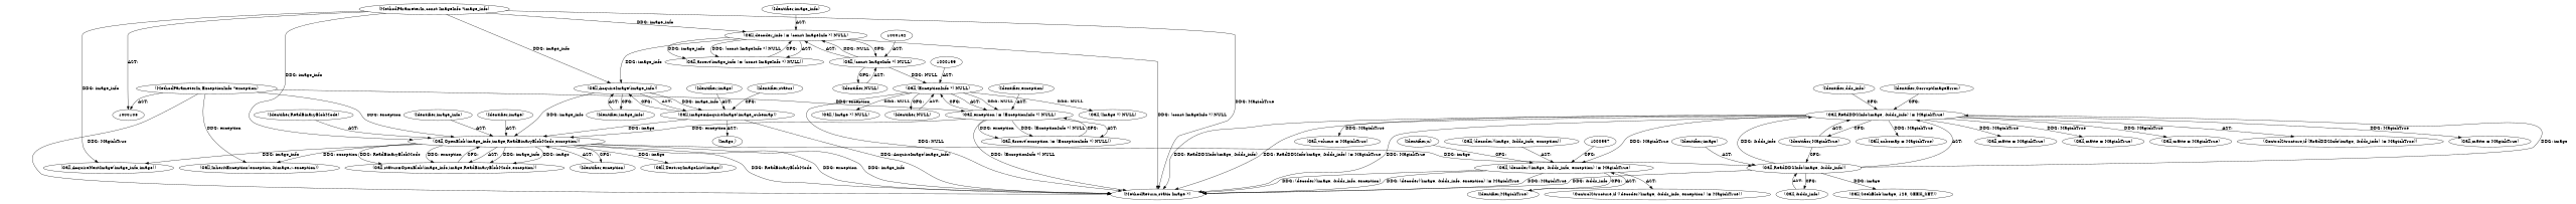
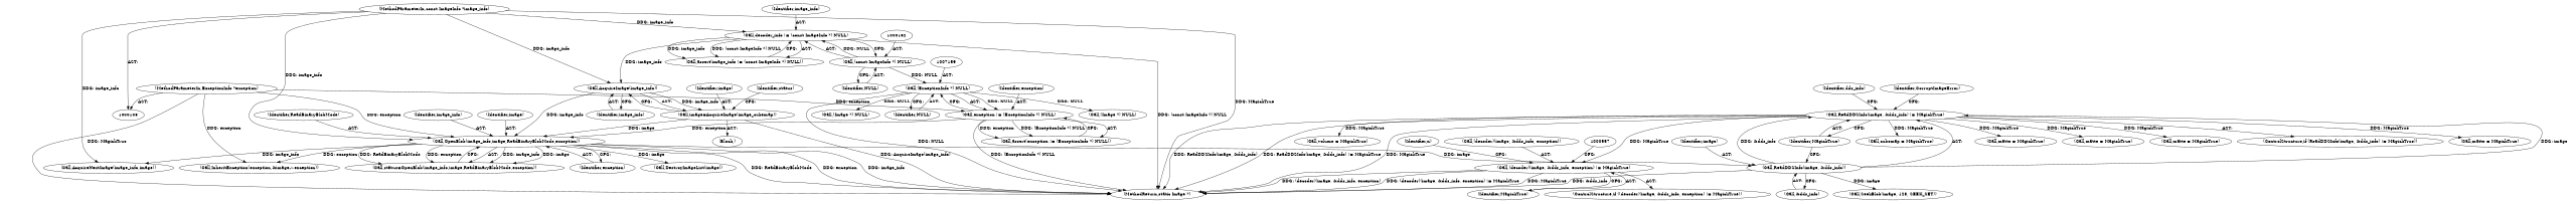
  digraph {
    fontname="DejaVu Serif"
    node [fontname="DejaVu Serif"]
    edge [fontname="DejaVu Serif"]
    n1 [label="(Call,(decoder)(image, &dds_info, exception) != MagickTrue)"]
    n2 [label="(ControlStructure,if ((decoder)(image, &dds_info, exception) != MagickTrue))"]
    n3 [label="(Identifier,MagickTrue)"]
    n4 [label="(MethodReturn,static Image *)"]
    n5 [label="(Call,ReadDDSInfo(image, &dds_info) != MagickTrue)"]
    n6 [label="(Call,volume = MagickTrue)"]
    n7 [label="(Call,cubemap = MagickTrue)"]
    n8 [label="(Call,matte = MagickTrue)"]
    n9 [label="(Call,matte = MagickTrue)"]
    n10 [label="(Call,matte = MagickTrue)"]
    n11 [label="(Identifier,MagickTrue)"]
    n12 [label="(ControlStructure,if (ReadDDSInfo(image, &dds_info) != MagickTrue))"]
    n13 [label="(Call,matte = MagickTrue)"]
    n14 [label="(Call,ReadDDSInfo(image, &dds_info))"]
    n15 [label="(Call,&dds_info)"]
    n16 [label="(Call,SeekBlob(image, 128, SEEK_SET))"]
    n17 [label="(Call,OpenBlob(image_info,image,ReadBinaryBlobMode,exception))"]
    n18 [label="(Call,DestroyImageList(image))"]
    n19 [label="(Call,AcquireNextImage(image_info,image))"]
    n20 [label="(Call,InheritException(exception,&image->exception))"]
    n21 [label="(Identifier,exception)"]
    n22 [label="(Call,status=OpenBlob(image_info,image,ReadBinaryBlobMode,exception))"]
    n23 [label="(Call,AcquireImage(image_info))"]
    n24 [label="(Call,image=AcquireImage(image_cubemap))"]
    n25 [label="(Identifier,image_info)"]
-   n26 [label="(Image,)"]
+   n26 [label="(Block,)"]
    n27 [label="(Call,decoder_info != (const ImageInfo *) NULL)"]
    n28 [label="(Call,(const ImageInfo *) NULL)"]
    n29 [label="(Call,assert(image_info != (const ImageInfo *) NULL))"]
    n30 [label="(Call,(ExceptionInfo *) NULL)"]
    n31 [label="(Identifier,NULL)"]
    n32 [label="(MethodParameterIn,const ImageInfo *image_info)"]
    1000108
    n34 [label="(Call,exception != (ExceptionInfo *) NULL)"]
    n35 [label="(Identifier,NULL)"]
    n36 [label="(Call,(Image *) NULL)"]
    n37 [label="(Call,(Image *) NULL)"]
    n38 [label="(Call,assert(exception != (ExceptionInfo *) NULL))"]
    n39 [label="(MethodParameterIn,ExceptionInfo *exception)"]
    n40 [label="(Identifier,exception)"]
    n41 [label="(Identifier,status)"]
    n42 [label="(Identifier,n)"]
    n43 [label="(Identifier,image_info)"]
    n44 [label="(Identifier,image)"]
    n45 [label="(Identifier,image)"]
    n46 [label="(Identifier,image)"]
    n47 [label="(Identifier,ReadBinaryBlobMode)"]
    n48 [label="(Call,(decoder)(image, &dds_info, exception))"]
    n49 [label="(Identifier,dds_info)"]
    n50 [label="(Identifier,CorruptImageError)"]
    n51 [label="(Identifier,image_info)"]
    1000557
    1000132
-   1000159
+   1000159 [label=1007159]
    n1 -> n2 [label="AST: "]
    n1 -> n3 [label="CFG: "]
    n1 -> n4 [label="DDG: MagickTrue"]
    n1 -> n4 [label="DDG: (decoder)(image, &dds_info, exception)"]
    n1 -> n4 [label="DDG: (decoder)(image, &dds_info, exception) != MagickTrue"]
    n3 -> n1 [label="AST: "]
    n5 -> n1 [label="DDG: MagickTrue"]
    n5 -> n4 [label="DDG: MagickTrue"]
    n5 -> n4 [label="DDG: ReadDDSInfo(image, &dds_info)"]
    n5 -> n4 [label="DDG: ReadDDSInfo(image, &dds_info) != MagickTrue"]
    n5 -> n6 [label="DDG: MagickTrue"]
    n5 -> n7 [label="DDG: MagickTrue"]
    n5 -> n8 [label="DDG: MagickTrue"]
    n5 -> n9 [label="DDG: MagickTrue"]
    n5 -> n10 [label="DDG: MagickTrue"]
    n5 -> n11 [label="CFG: "]
    n5 -> n12 [label="AST: "]
    n5 -> n13 [label="DDG: MagickTrue"]
    n11 -> n5 [label="AST: "]
    n11 -> n14 [label="CFG: "]
    n14 -> n4 [label="DDG: &dds_info"]
    n14 -> n5 [label="AST: "]
    n14 -> n5 [label="DDG: image"]
    n14 -> n5 [label="DDG: &dds_info"]
    n14 -> n15 [label="CFG: "]
    n14 -> n16 [label="DDG: image"]
    n15 -> n14 [label="AST: "]
    n17 -> n4 [label="DDG: ReadBinaryBlobMode"]
    n17 -> n4 [label="DDG: exception"]
    n17 -> n4 [label="DDG: image_info"]
    n17 -> n14 [label="DDG: image"]
    n17 -> n18 [label="DDG: image"]
    n17 -> n19 [label="DDG: image_info"]
    n17 -> n20 [label="DDG: exception"]
    n17 -> n21 [label="CFG: "]
    n17 -> n22 [label="AST: "]
    n17 -> n22 [label="DDG: image_info"]
    n17 -> n22 [label="DDG: image"]
    n17 -> n22 [label="DDG: ReadBinaryBlobMode"]
    n17 -> n22 [label="DDG: exception"]
    n21 -> n17 [label="AST: "]
    n22 -> n17 [label="CFG: "]
    n23 -> n17 [label="DDG: image_info"]
    n23 -> n24 [label="AST: "]
    n23 -> n24 [label="DDG: image_info"]
    n23 -> n25 [label="CFG: "]
    n24 -> n4 [label="DDG: AcquireImage(image_info)"]
    n24 -> n17 [label="DDG: image"]
    n24 -> n23 [label="CFG: "]
    n24 -> n26 [label="AST: "]
    n25 -> n23 [label="AST: "]
    n27 -> n4 [label="DDG: (const ImageInfo *) NULL"]
    n27 -> n23 [label="DDG: image_info"]
    n27 -> n28 [label="CFG: "]
    n27 -> n29 [label="AST: "]
    n27 -> n29 [label="DDG: image_info"]
    n27 -> n29 [label="DDG: (const ImageInfo *) NULL"]
    n28 -> n27 [label="AST: "]
    n28 -> n27 [label="DDG: NULL"]
    n28 -> n30 [label="DDG: NULL"]
    n28 -> n31 [label="CFG: "]
    n29 -> n27 [label="CFG: "]
    n30 -> n4 [label="DDG: NULL"]
    n30 -> n34 [label="AST: "]
    n30 -> n34 [label="DDG: NULL"]
    n30 -> n35 [label="CFG: "]
    n30 -> n36 [label="DDG: NULL"]
    n30 -> n37 [label="DDG: NULL"]
    n31 -> n28 [label="AST: "]
    n32 -> n4 [label="DDG: MagickTrue"]
    n32 -> n17 [label="DDG: image_info"]
    n32 -> n19 [label="DDG: image_info"]
    n32 -> n23 [label="DDG: image_info"]
    n32 -> n27 [label="DDG: image_info"]
    n32 -> 1000108 [label="AST: "]
    n34 -> n4 [label="DDG: (ExceptionInfo *) NULL"]
    n34 -> n17 [label="DDG: exception"]
    n34 -> n30 [label="CFG: "]
    n34 -> n38 [label="AST: "]
    n34 -> n38 [label="DDG: exception"]
    n34 -> n38 [label="DDG: (ExceptionInfo *) NULL"]
    n35 -> n30 [label="AST: "]
    n38 -> n34 [label="CFG: "]
    n39 -> n4 [label="DDG: MagickTrue"]
    n39 -> n17 [label="DDG: exception"]
    n39 -> n20 [label="DDG: exception"]
    n39 -> 1000108 [label="AST: "]
    n39 -> n34 [label="DDG: exception"]
    n40 -> n34 [label="AST: "]
    n41 -> n24 [label="CFG: "]
    n42 -> n1 [label="CFG: "]
    n43 -> n27 [label="AST: "]
    n44 -> n24 [label="AST: "]
    n45 -> n14 [label="AST: "]
    n46 -> n17 [label="AST: "]
    n47 -> n17 [label="AST: "]
    n48 -> n1 [label="AST: "]
    n49 -> n5 [label="CFG: "]
    n50 -> n5 [label="CFG: "]
    n51 -> n17 [label="AST: "]
    1000557 -> n1 [label="CFG: "]
    1000132 -> n28 [label="AST: "]
    1000159 -> n30 [label="AST: "]
  }
